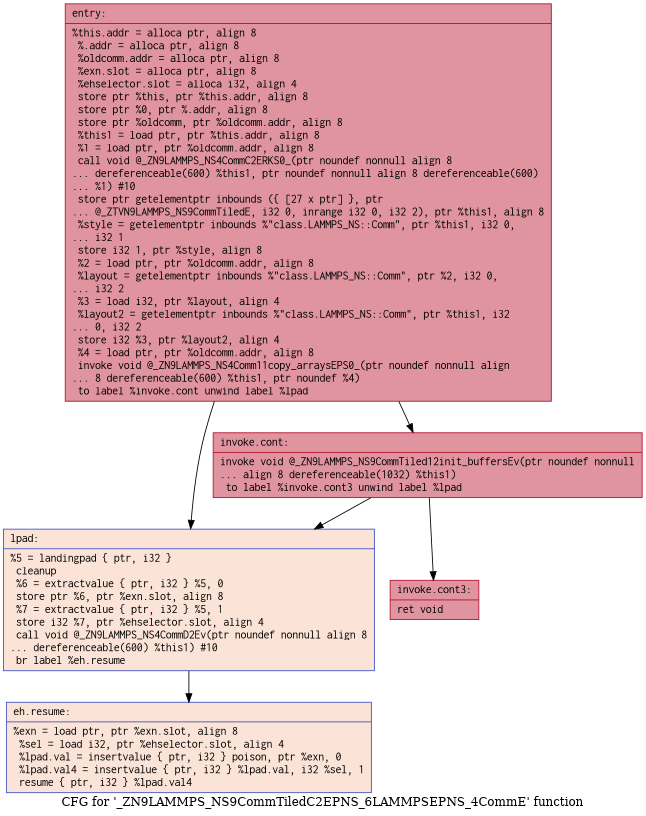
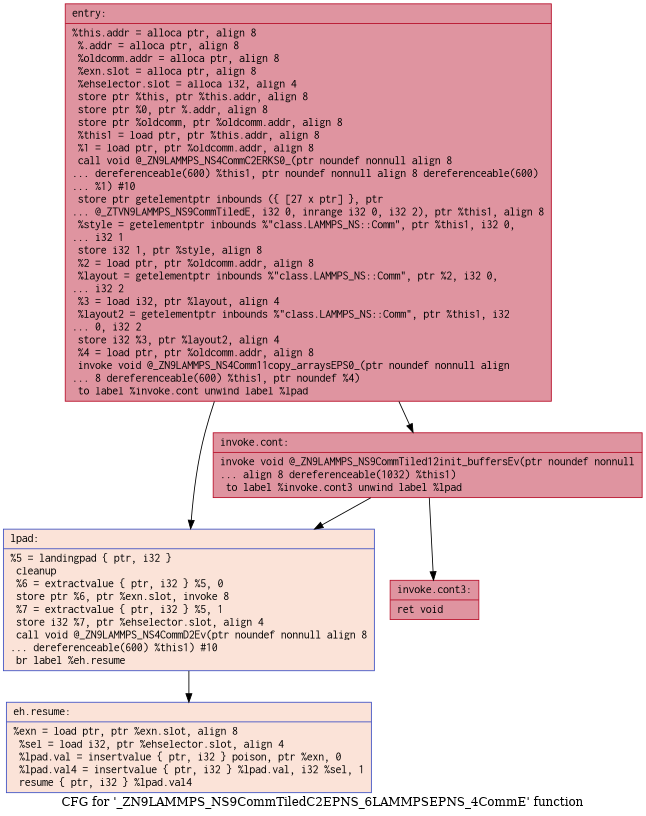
  digraph {
    label="CFG for '_ZN9LAMMPS_NS9CommTiledC2EPNS_6LAMMPSEPNS_4CommE' function"
    node [color="#b70d28ff" fillcolor="#b70d2870" fontname=Courier shape=record style=filled]
    n1 [label="{entry:\l|  %this.addr = alloca ptr, align 8\l  %.addr = alloca ptr, align 8\l  %oldcomm.addr = alloca ptr, align 8\l  %exn.slot = alloca ptr, align 8\l  %ehselector.slot = alloca i32, align 4\l  store ptr %this, ptr %this.addr, align 8\l  store ptr %0, ptr %.addr, align 8\l  store ptr %oldcomm, ptr %oldcomm.addr, align 8\l  %this1 = load ptr, ptr %this.addr, align 8\l  %1 = load ptr, ptr %oldcomm.addr, align 8\l  call void @_ZN9LAMMPS_NS4CommC2ERKS0_(ptr noundef nonnull align 8\l... dereferenceable(600) %this1, ptr noundef nonnull align 8 dereferenceable(600)\l... %1) #10\l  store ptr getelementptr inbounds (\{ [27 x ptr] \}, ptr\l... @_ZTVN9LAMMPS_NS9CommTiledE, i32 0, inrange i32 0, i32 2), ptr %this1, align 8\l  %style = getelementptr inbounds %\"class.LAMMPS_NS::Comm\", ptr %this1, i32 0,\l... i32 1\l  store i32 1, ptr %style, align 8\l  %2 = load ptr, ptr %oldcomm.addr, align 8\l  %layout = getelementptr inbounds %\"class.LAMMPS_NS::Comm\", ptr %2, i32 0,\l... i32 2\l  %3 = load i32, ptr %layout, align 4\l  %layout2 = getelementptr inbounds %\"class.LAMMPS_NS::Comm\", ptr %this1, i32\l... 0, i32 2\l  store i32 %3, ptr %layout2, align 4\l  %4 = load ptr, ptr %oldcomm.addr, align 8\l  invoke void @_ZN9LAMMPS_NS4Comm11copy_arraysEPS0_(ptr noundef nonnull align\l... 8 dereferenceable(600) %this1, ptr noundef %4)\l          to label %invoke.cont unwind label %lpad\l}"]
    n2 [label="{invoke.cont:\l|  invoke void @_ZN9LAMMPS_NS9CommTiled12init_buffersEv(ptr noundef nonnull\l... align 8 dereferenceable(1032) %this1)\l          to label %invoke.cont3 unwind label %lpad\l}"]
-   n3 [color="#3d50c3ff" fillcolor="#f6bfa670" label="{lpad:\l|  %5 = landingpad \{ ptr, i32 \}\l          cleanup\l  %6 = extractvalue \{ ptr, i32 \} %5, 0\l  store ptr %6, ptr %exn.slot, align 8\l  %7 = extractvalue \{ ptr, i32 \} %5, 1\l  store i32 %7, ptr %ehselector.slot, align 4\l  call void @_ZN9LAMMPS_NS4CommD2Ev(ptr noundef nonnull align 8\l... dereferenceable(600) %this1) #10\l  br label %eh.resume\l}"]
+   n3 [color="#3d50c3ff" fillcolor="#f6bfa670" label="{lpad:\l|  %5 = landingpad \{ ptr, i32 \}\l          cleanup\l  %6 = extractvalue \{ ptr, i32 \} %5, 0\l  store ptr %6, ptr %exn.slot, invoke 8\l  %7 = extractvalue \{ ptr, i32 \} %5, 1\l  store i32 %7, ptr %ehselector.slot, align 4\l  call void @_ZN9LAMMPS_NS4CommD2Ev(ptr noundef nonnull align 8\l... dereferenceable(600) %this1) #10\l  br label %eh.resume\l}"]
    n4 [label="{invoke.cont3:\l|  ret void\l}"]
    n5 [color="#3d50c3ff" fillcolor="#f6bfa670" label="{eh.resume:\l|  %exn = load ptr, ptr %exn.slot, align 8\l  %sel = load i32, ptr %ehselector.slot, align 4\l  %lpad.val = insertvalue \{ ptr, i32 \} poison, ptr %exn, 0\l  %lpad.val4 = insertvalue \{ ptr, i32 \} %lpad.val, i32 %sel, 1\l  resume \{ ptr, i32 \} %lpad.val4\l}"]
    n1 -> n2
    n1 -> n3
    n2 -> n3
    n2 -> n4
    n3 -> n5
  }
